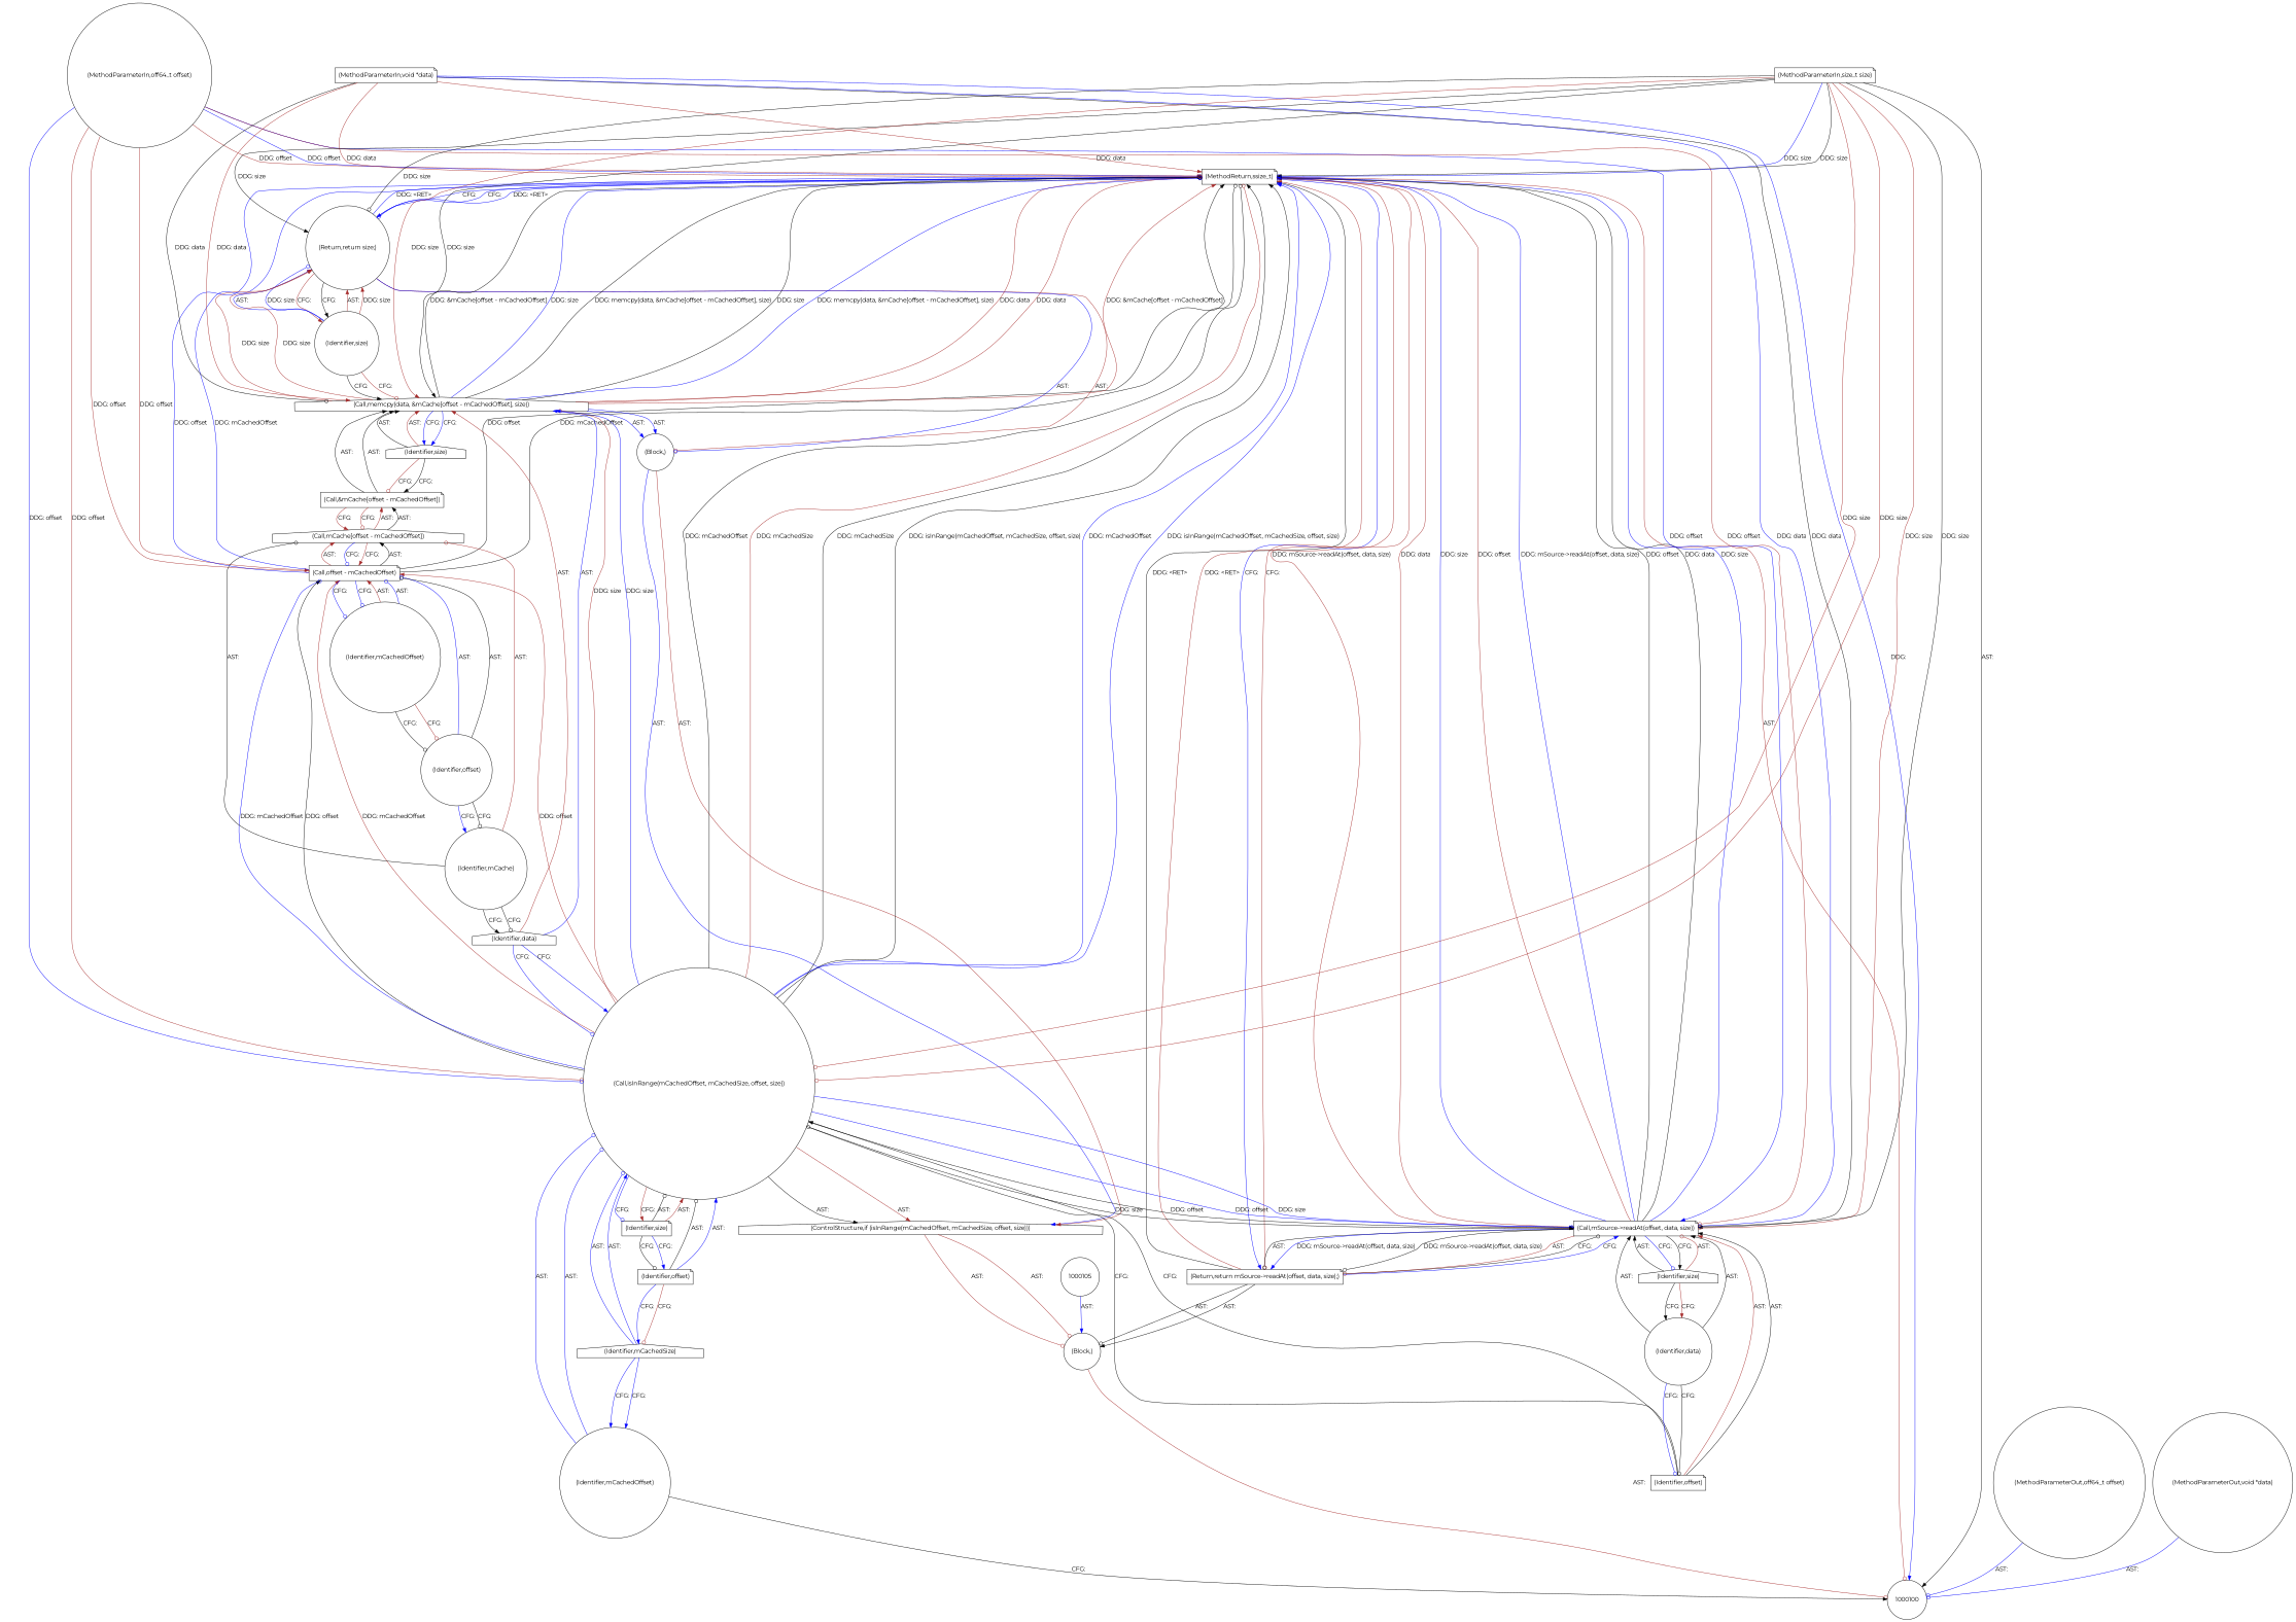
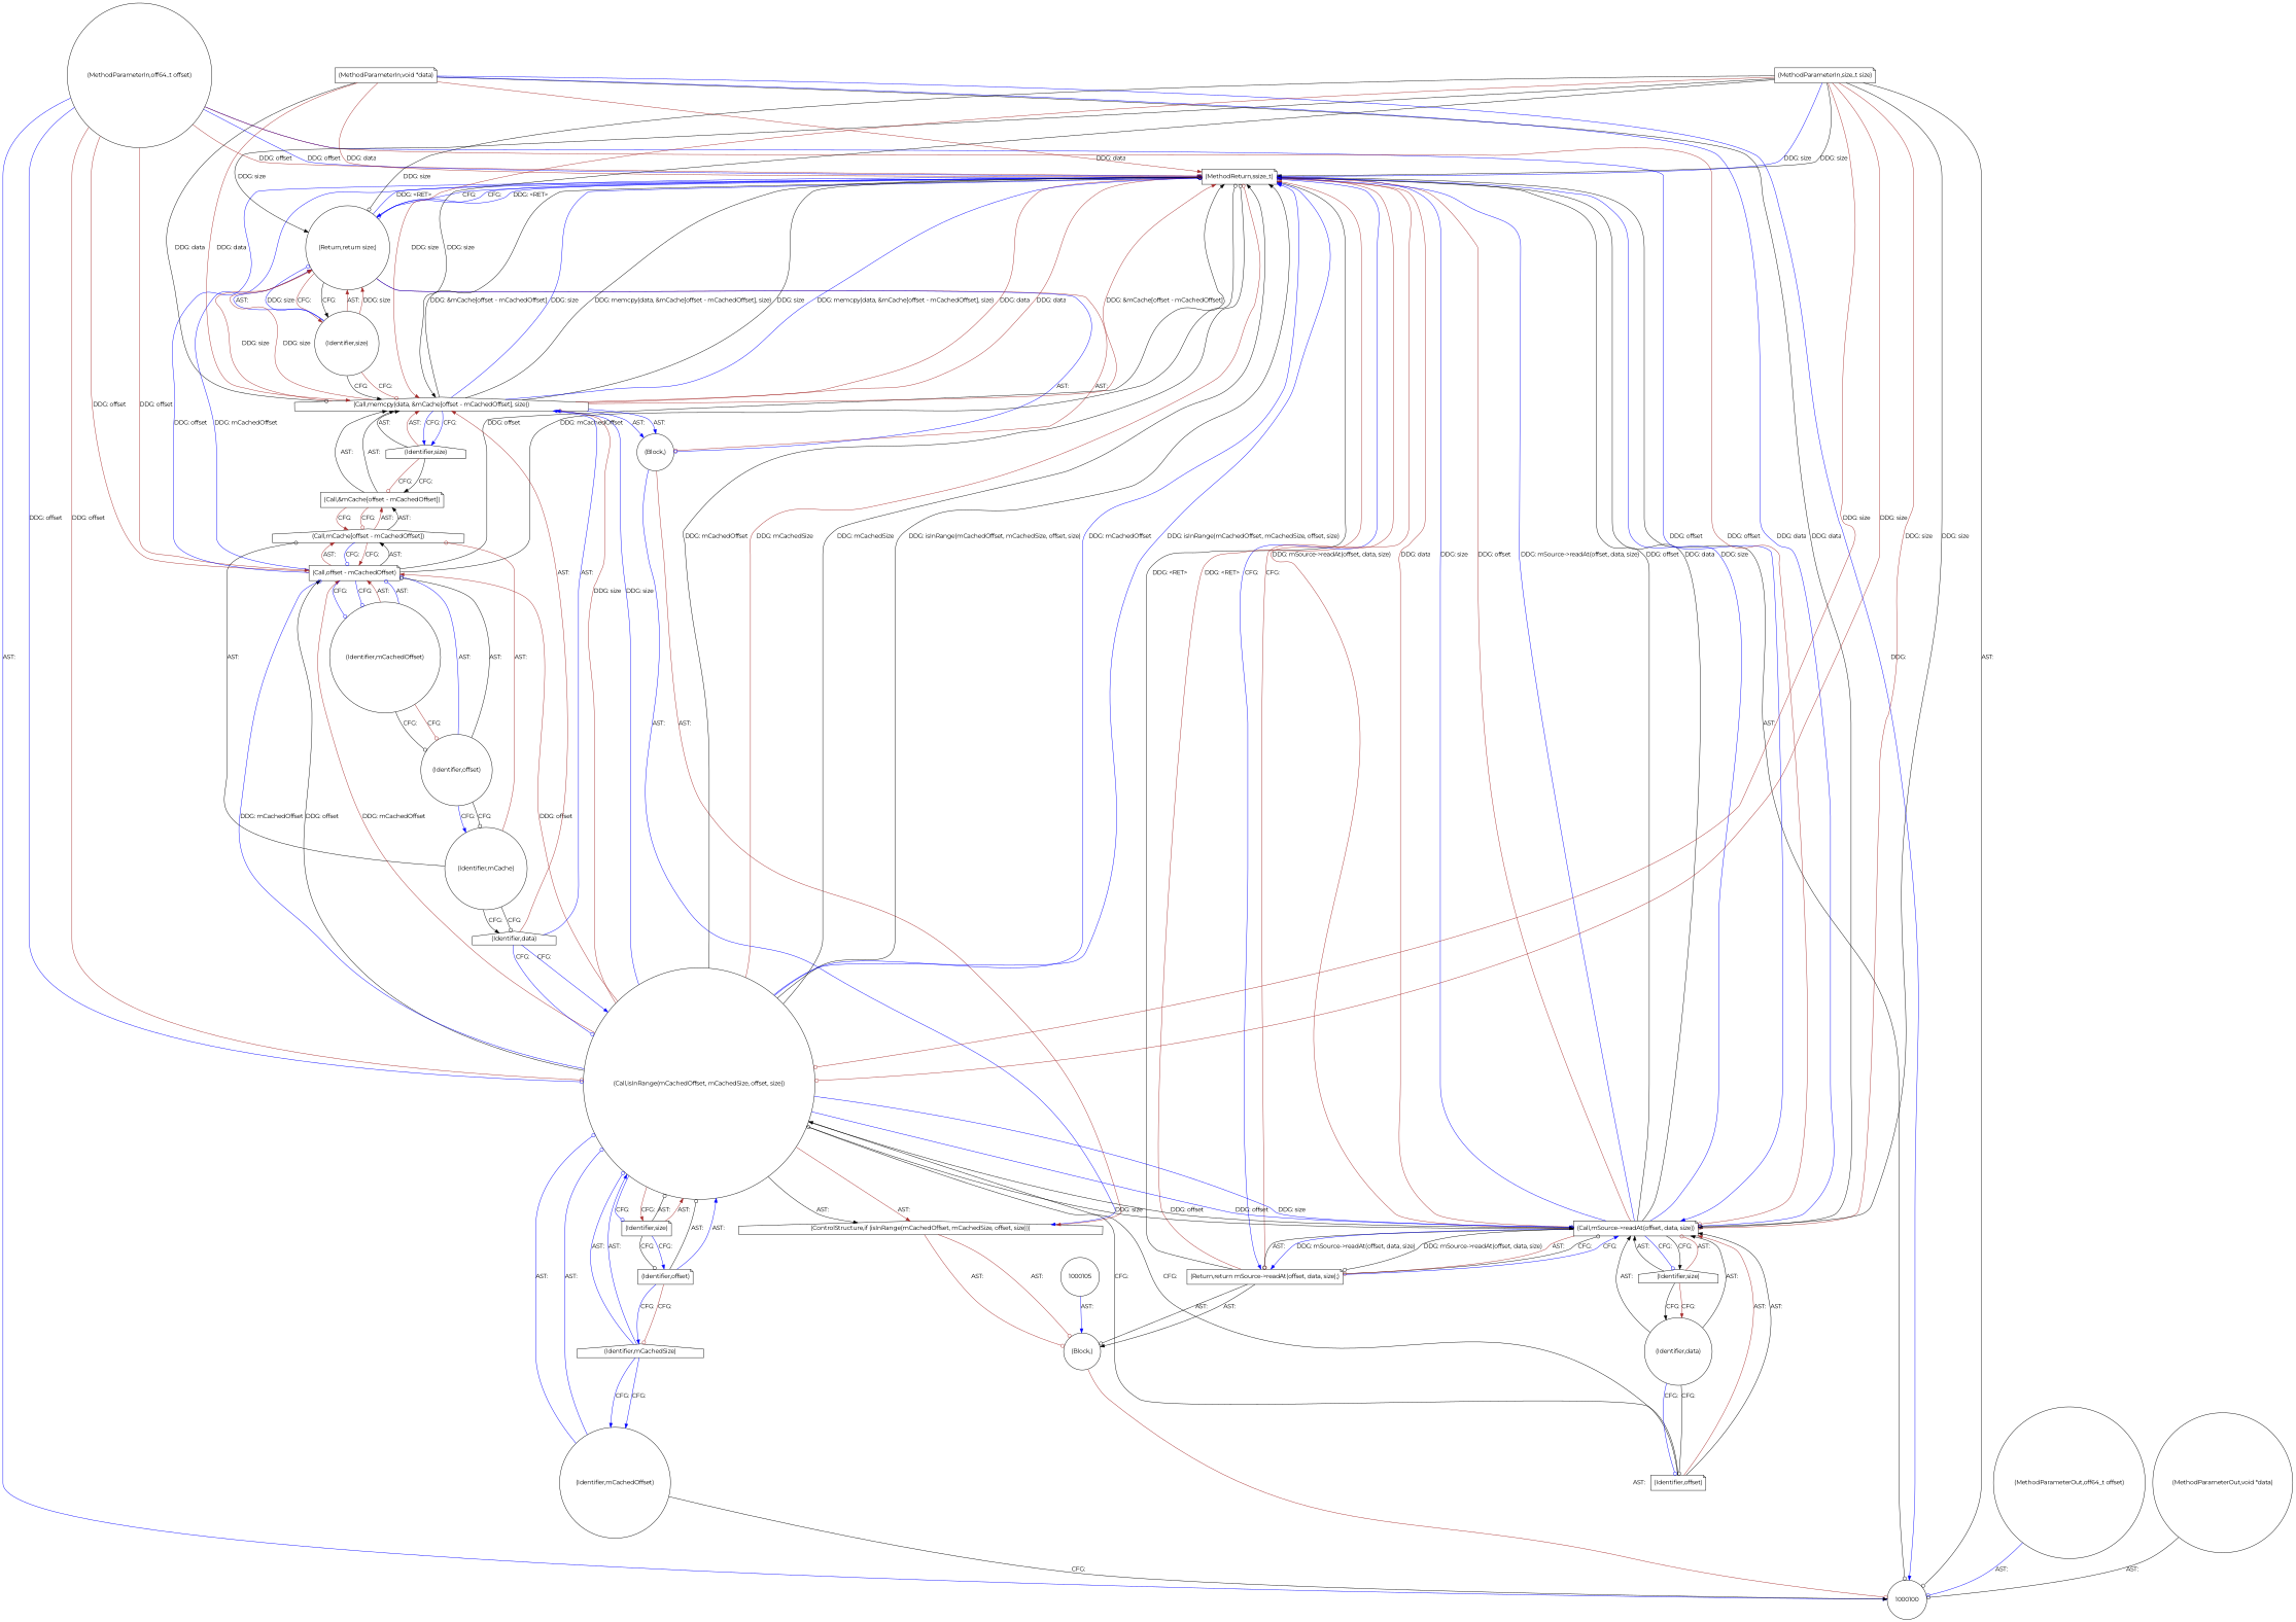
  digraph {
    fontname=Montserrat
    node [fontname=Montserrat shape=circle]
    edge [arrowhead=normal color=blue fontname=Montserrat]
    n1 [label="(MethodReturn,ssize_t)" shape=note]
    n2 [label="(Return,return size;)"]
    n3 [label="(Return,return mSource->readAt(offset, data, size);)" shape=note]
    1000100
    n5 [label="(Block,)"]
    n6 [label="(Identifier,size)"]
    n7 [label="(Call,mSource->readAt(offset, data, size))" shape=note]
    n8 [label="(Block,)"]
    n9 [label="(MethodParameterIn,off64_t offset)"]
    n10 [label="(Call,isInRange(mCachedOffset, mCachedSize, offset, size))"]
    n11 [label="(Call,offset - mCachedOffset)" shape=note]
    n12 [label="(Call,memcpy(data, &mCache[offset - mCachedOffset], size))" shape=house]
    n13 [label="(ControlStructure,if (isInRange(mCachedOffset, mCachedSize, offset, size)))" shape=house]
    n14 [label="(Identifier,size)" shape=note]
    n15 [label="(Call,mCache[offset - mCachedOffset])" shape=house]
    n16 [label="(Identifier,mCachedOffset)"]
    n17 [label="(Identifier,size)" shape=house]
    n18 [label="(MethodParameterOut,off64_t offset)"]
    n19 [label="(MethodParameterIn,void *data)" shape=note]
    n20 [label="(Identifier,size)" shape=house]
    n21 [label="(MethodParameterOut,void *data)"]
    n22 [label="(MethodParameterIn,size_t size)" shape=note]
    n23 [label="(Identifier,mCachedOffset)"]
    n24 [label="(Identifier,mCachedSize)" shape=house]
    n25 [label="(Identifier,offset)" shape=note]
    n26 [label="(Identifier,data)" shape=house]
    n27 [label="(Call,&mCache[offset - mCachedOffset])" shape=note]
    n28 [label="(Identifier,mCache)"]
    n29 [label="(Identifier,offset)"]
    n30 [label="(Identifier,offset)" shape=note]
    n31 [label="(Identifier,data)"]
    1000105
    n1 -> n2 [arrowhead=odot label="CFG: "]
    n1 -> n2 [label="CFG: "]
    n1 -> n3 [label="CFG: "]
    n1 -> n3 [arrowhead=odot color=brown label="CFG: "]
-   n1 -> 1000100 [arrowhead=odot color=brown label="AST: "]
+   n1 -> 1000100 [arrowhead=odot color=black label="AST: "]
    n2 -> n1 [label="DDG: <RET>"]
    n2 -> n1 [arrowhead=odot label="DDG: <RET>"]
    n2 -> n5 [arrowhead=odot color=brown label="AST: "]
    n2 -> n5 [arrowhead=odot label="AST: "]
    n2 -> n6 [color=brown label="CFG: "]
    n2 -> n6 [color=black label="CFG: "]
    n3 -> n1 [color=black label="DDG: <RET>"]
    n3 -> n1 [color=brown label="DDG: <RET>"]
    n3 -> n7 [arrowhead=odot color=black label="CFG: "]
    n3 -> n7 [label="CFG: "]
    n3 -> n8 [arrowhead=odot color=black label="AST: "]
    n3 -> n8 [color=black label="AST: "]
    n5 -> n13 [label="AST: "]
    n5 -> n13 [color=brown label="AST: "]
    n6 -> n2 [color=brown label="AST: "]
    n6 -> n2 [color=brown label="DDG: size"]
    n6 -> n2 [label="AST: "]
    n6 -> n2 [arrowhead=odot label="DDG: size"]
    n6 -> n12 [arrowhead=odot color=brown label="CFG: "]
    n6 -> n12 [color=black label="CFG: "]
    n7 -> n1 [color=black label="DDG: offset"]
    n7 -> n1 [color=brown label="DDG: mSource->readAt(offset, data, size)"]
    n7 -> n1 [color=brown label="DDG: data"]
    n7 -> n1 [label="DDG: size"]
    n7 -> n1 [arrowhead=odot color=brown label="DDG: offset"]
    n7 -> n1 [arrowhead=odot label="DDG: mSource->readAt(offset, data, size)"]
    n7 -> n1 [color=black label="DDG: data"]
    n7 -> n1 [label="DDG: size"]
    n7 -> n3 [arrowhead=odot color=black label="AST: "]
    n7 -> n3 [label="DDG: mSource->readAt(offset, data, size)"]
    n7 -> n3 [arrowhead=odot color=brown label="AST: "]
    n7 -> n3 [arrowhead=odot color=black label="DDG: mSource->readAt(offset, data, size)"]
    n7 -> n17 [arrowhead=odot label="CFG: "]
    n7 -> n17 [color=black label="CFG: "]
    n8 -> 1000100 [arrowhead=odot color=brown label="AST: "]
    n9 -> n1 [color=brown label="DDG: offset"]
    n9 -> n1 [arrowhead=odot label="DDG: offset"]
+   n9 -> 1000100 [label="AST: "]
    n9 -> n7 [label="DDG: offset"]
    n9 -> n7 [arrowhead=odot color=brown label="DDG: offset"]
    n9 -> n10 [arrowhead=odot color=brown label="DDG: offset"]
    n9 -> n10 [arrowhead=odot label="DDG: offset"]
    n9 -> n11 [color=brown label="DDG: offset"]
    n9 -> n11 [arrowhead=odot color=brown label="DDG: offset"]
    n10 -> n1 [label="DDG: mCachedOffset"]
    n10 -> n1 [label="DDG: isInRange(mCachedOffset, mCachedSize, offset, size)"]
    n10 -> n1 [arrowhead=odot color=brown label="DDG: mCachedSize"]
    n10 -> n1 [arrowhead=odot color=black label="DDG: mCachedOffset"]
    n10 -> n1 [color=black label="DDG: isInRange(mCachedOffset, mCachedSize, offset, size)"]
    n10 -> n1 [color=black label="DDG: mCachedSize"]
    n10 -> n7 [label="DDG: offset"]
    n10 -> n7 [arrowhead=odot label="DDG: size"]
    n10 -> n7 [arrowhead=odot color=black label="DDG: offset"]
    n10 -> n7 [color=black label="DDG: size"]
    n10 -> n11 [color=black label="DDG: offset"]
    n10 -> n11 [color=brown label="DDG: mCachedOffset"]
    n10 -> n11 [color=brown label="DDG: offset"]
    n10 -> n11 [arrowhead=odot label="DDG: mCachedOffset"]
    n10 -> n12 [arrowhead=odot color=brown label="DDG: size"]
    n10 -> n12 [label="DDG: size"]
    n10 -> n13 [color=black label="AST: "]
    n10 -> n13 [color=brown label="AST: "]
    n10 -> n14 [arrowhead=odot label="CFG: "]
    n10 -> n14 [color=brown label="CFG: "]
    n11 -> n1 [label="DDG: offset"]
    n11 -> n1 [label="DDG: mCachedOffset"]
    n11 -> n1 [color=black label="DDG: offset"]
    n11 -> n1 [arrowhead=odot color=black label="DDG: mCachedOffset"]
    n11 -> n15 [color=black label="AST: "]
    n11 -> n15 [color=brown label="AST: "]
    n11 -> n16 [arrowhead=odot label="CFG: "]
    n11 -> n16 [arrowhead=odot label="CFG: "]
    n12 -> n1 [arrowhead=odot color=brown label="DDG: data"]
    n12 -> n1 [arrowhead=odot color=black label="DDG: &mCache[offset - mCachedOffset]"]
    n12 -> n1 [arrowhead=odot label="DDG: size"]
    n12 -> n1 [color=black label="DDG: memcpy(data, &mCache[offset - mCachedOffset], size)"]
    n12 -> n1 [arrowhead=odot color=brown label="DDG: data"]
    n12 -> n1 [color=brown label="DDG: &mCache[offset - mCachedOffset]"]
    n12 -> n1 [arrowhead=odot color=black label="DDG: size"]
    n12 -> n1 [arrowhead=odot label="DDG: memcpy(data, &mCache[offset - mCachedOffset], size)"]
    n12 -> n2 [color=brown label="DDG: size"]
    n12 -> n2 [color=brown label="DDG: size"]
    n12 -> n5 [label="AST: "]
    n12 -> n5 [label="AST: "]
    n12 -> n20 [label="CFG: "]
    n12 -> n20 [label="CFG: "]
    n13 -> n8 [arrowhead=odot color=brown label="AST: "]
    n13 -> n8 [arrowhead=odot color=brown label="AST: "]
    n14 -> n10 [arrowhead=odot color=black label="AST: "]
    n14 -> n10 [color=brown label="AST: "]
    n14 -> n25 [arrowhead=odot color=black label="CFG: "]
    n14 -> n25 [label="CFG: "]
    n15 -> n11 [color=brown label="CFG: "]
    n15 -> n11 [arrowhead=odot label="CFG: "]
    n15 -> n27 [color=brown label="AST: "]
    n15 -> n27 [color=black label="AST: "]
    n16 -> n11 [color=brown label="AST: "]
    n16 -> n11 [arrowhead=odot label="AST: "]
    n16 -> n29 [arrowhead=odot color=black label="CFG: "]
    n16 -> n29 [arrowhead=odot color=brown label="CFG: "]
    n17 -> n7 [arrowhead=odot color=brown label="AST: "]
    n17 -> n7 [color=black label="AST: "]
    n17 -> n31 [color=black label="CFG: "]
    n17 -> n31 [color=brown label="CFG: "]
    n18 -> 1000100 [arrowhead=odot label="AST: "]
    n19 -> n1 [arrowhead=odot color=brown label="DDG: data"]
    n19 -> n1 [color=brown label="DDG: data"]
    n19 -> 1000100 [label="DDG: "]
    n19 -> n7 [color=black label="DDG: data"]
    n19 -> n7 [arrowhead=odot label="DDG: data"]
    n19 -> n12 [color=brown label="DDG: data"]
    n19 -> n12 [arrowhead=odot color=black label="DDG: data"]
    n20 -> n12 [color=black label="AST: "]
    n20 -> n12 [color=brown label="AST: "]
    n20 -> n27 [arrowhead=odot color=brown label="CFG: "]
    n20 -> n27 [color=black label="CFG: "]
-   n21 -> 1000100 [arrowhead=odot label="AST: "]
+   n21 -> 1000100 [arrowhead=odot color=black label="AST: "]
    n22 -> n1 [color=black label="DDG: size"]
    n22 -> n1 [arrowhead=odot label="DDG: size"]
    n22 -> n2 [arrowhead=odot color=black label="DDG: size"]
    n22 -> n2 [color=black label="DDG: size"]
-   n22 -> 1000100 [color=black label="AST: "]
+   n22 -> 1000100 [arrowhead=odot color=black label="AST: "]
    n22 -> n7 [arrowhead=odot color=brown label="DDG: size"]
    n22 -> n7 [arrowhead=odot color=black label="DDG: size"]
    n22 -> n10 [arrowhead=odot color=brown label="DDG: size"]
    n22 -> n10 [arrowhead=odot color=brown label="DDG: size"]
    n22 -> n12 [color=brown label="DDG: size"]
    n22 -> n12 [color=black label="DDG: size"]
    n23 -> 1000100 [color=black label="CFG: "]
    n23 -> n10 [arrowhead=odot label="AST: "]
    n23 -> n10 [arrowhead=odot label="AST: "]
    n24 -> n10 [label="AST: "]
    n24 -> n10 [arrowhead=odot label="AST: "]
    n24 -> n23 [label="CFG: "]
    n24 -> n23 [label="CFG: "]
    n25 -> n10 [arrowhead=odot color=black label="AST: "]
    n25 -> n10 [label="AST: "]
    n25 -> n24 [label="CFG: "]
    n25 -> n24 [arrowhead=odot color=brown label="CFG: "]
    n26 -> n10 [label="CFG: "]
    n26 -> n10 [arrowhead=odot label="CFG: "]
    n26 -> n12 [label="AST: "]
    n26 -> n12 [color=brown label="AST: "]
    n27 -> n12 [color=black label="AST: "]
    n27 -> n12 [color=black label="AST: "]
    n27 -> n15 [color=brown label="CFG: "]
    n27 -> n15 [arrowhead=odot color=brown label="CFG: "]
    n28 -> n15 [arrowhead=odot color=black label="AST: "]
    n28 -> n15 [arrowhead=odot color=brown label="AST: "]
    n28 -> n26 [arrowhead=odot color=black label="CFG: "]
    n28 -> n26 [color=black label="CFG: "]
    n29 -> n11 [arrowhead=odot label="AST: "]
    n29 -> n11 [arrowhead=odot color=black label="AST: "]
    n29 -> n28 [label="CFG: "]
    n29 -> n28 [arrowhead=odot color=black label="CFG: "]
    n30 -> n7 [color=brown label="AST: "]
    n30 -> n7 [color=black label="AST: "]
    n30 -> n10 [arrowhead=odot color=black label="CFG: "]
    n30 -> n10 [color=black label="CFG: "]
    n31 -> n7 [color=black label="AST: "]
    n31 -> n7 [color=black label="AST: "]
    n31 -> n30 [arrowhead=odot color=black label="CFG: "]
    n31 -> n30 [arrowhead=odot label="CFG: "]
    1000105 -> n8 [label="AST: "]
  }
